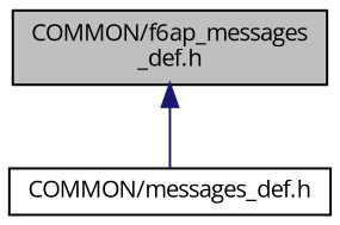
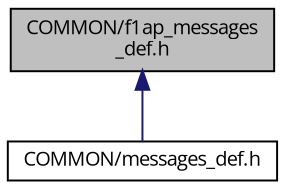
  digraph {
    fontname="Open Sans"
    node [color=black fontname="Open Sans" fontsize=10 shape=record style=filled]
-   n1 [fillcolor=grey75 fontcolor=black height=0.2 label="COMMON/f6ap_messages\l_def.h" width=0.4]
+   n1 [fillcolor=grey75 fontcolor=black height=0.2 label="COMMON/f1ap_messages\l_def.h" width=0.4]
    n2 [fillcolor=white height=0.2 label="COMMON/messages_def.h" width=0.4]
    n1 -> n2 [color=midnightblue dir=back fontname="Open Sans" fontsize=10 labelfontname=Helvetica labelfontsize=10 style=solid]
  }
